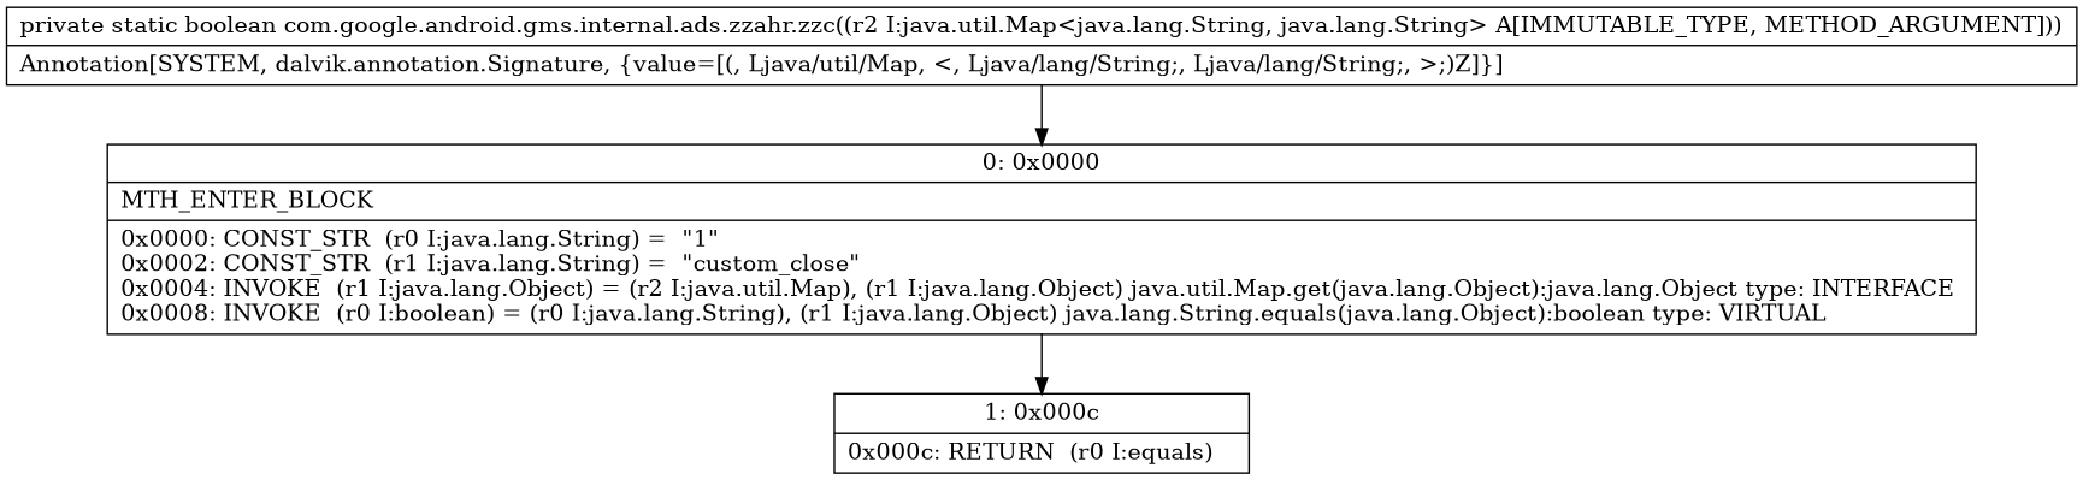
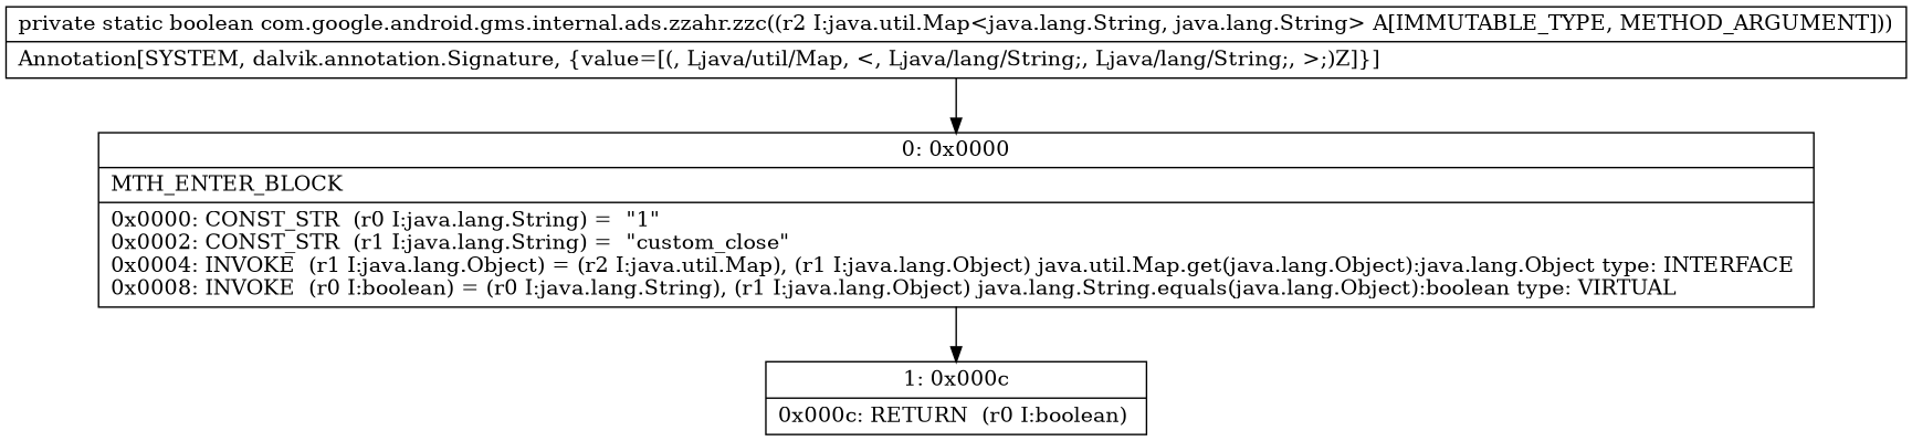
  digraph {
    node [shape=record]
    n1 [label="{0\:\ 0x0000|MTH_ENTER_BLOCK\l|0x0000: CONST_STR  (r0 I:java.lang.String) =  \"1\" \l0x0002: CONST_STR  (r1 I:java.lang.String) =  \"custom_close\" \l0x0004: INVOKE  (r1 I:java.lang.Object) = (r2 I:java.util.Map), (r1 I:java.lang.Object) java.util.Map.get(java.lang.Object):java.lang.Object type: INTERFACE \l0x0008: INVOKE  (r0 I:boolean) = (r0 I:java.lang.String), (r1 I:java.lang.Object) java.lang.String.equals(java.lang.Object):boolean type: VIRTUAL \l}"]
-   n2 [label="{1\:\ 0x000c|0x000c: RETURN  (r0 I:equals) \l}"]
+   n2 [label="{1\:\ 0x000c|0x000c: RETURN  (r0 I:boolean) \l}"]
    n3 [label="{private static boolean com.google.android.gms.internal.ads.zzahr.zzc((r2 I:java.util.Map\<java.lang.String, java.lang.String\> A[IMMUTABLE_TYPE, METHOD_ARGUMENT]))  | Annotation[SYSTEM, dalvik.annotation.Signature, \{value=[(, Ljava\/util\/Map, \<, Ljava\/lang\/String;, Ljava\/lang\/String;, \>;)Z]\}]\l}"]
    n1 -> n2
    n3 -> n1
  }
